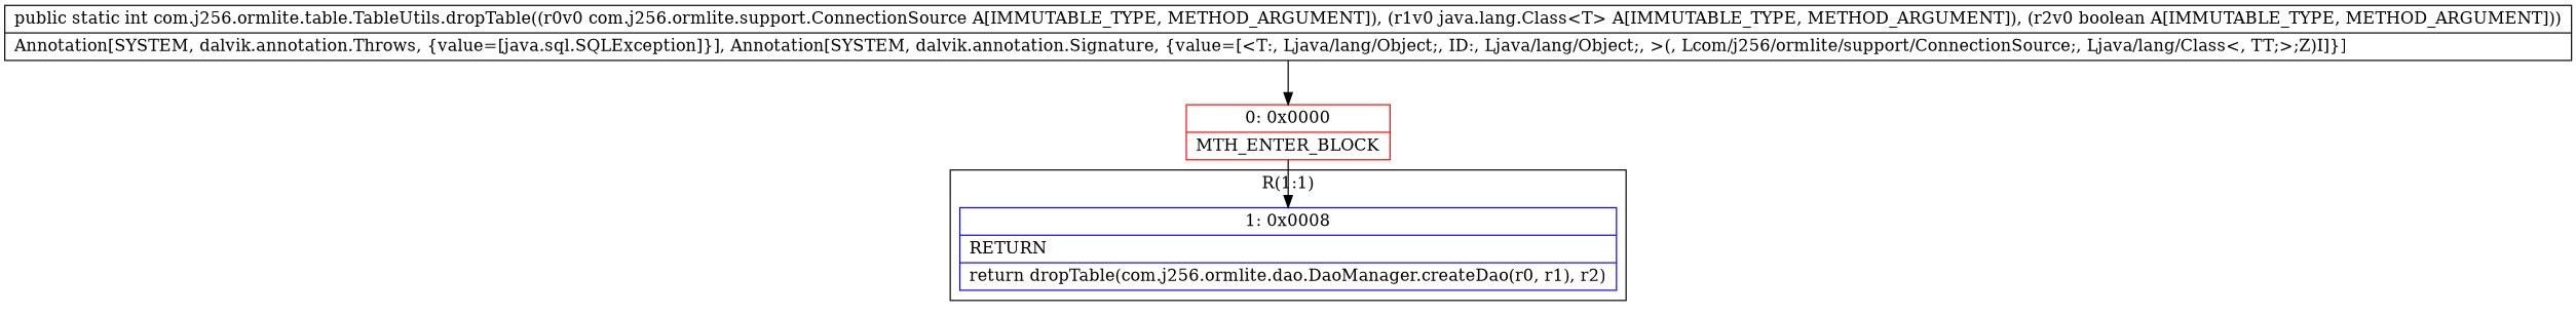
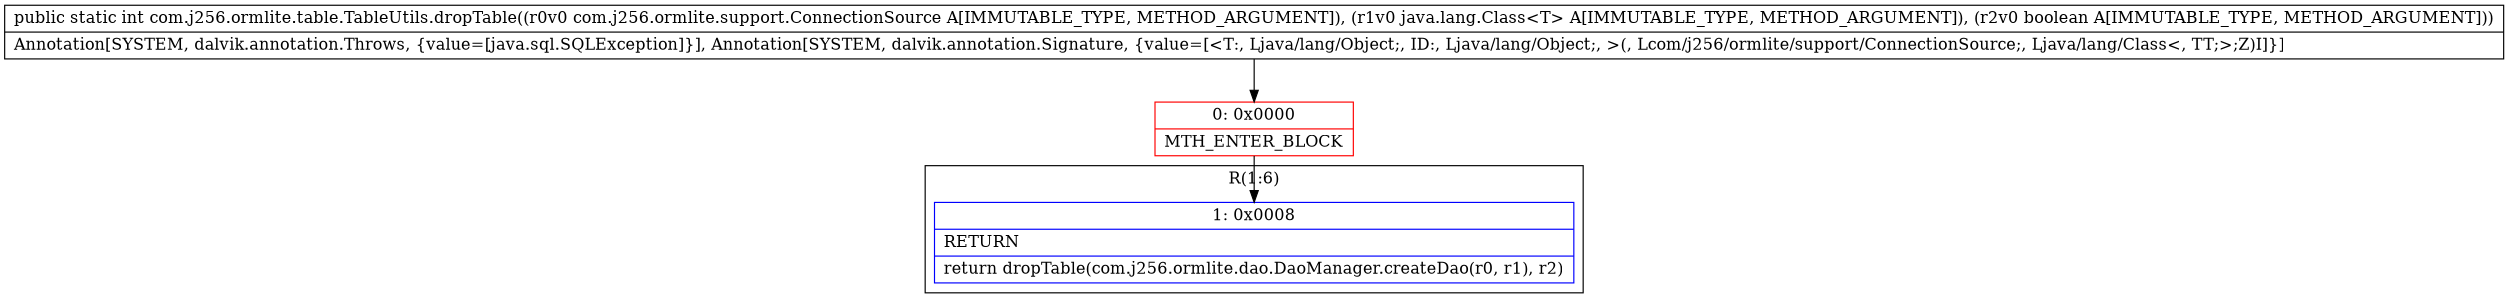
  digraph {
    node [shape=record]
    n1 [color=blue label="{1\:\ 0x0008|RETURN\l|return dropTable(com.j256.ormlite.dao.DaoManager.createDao(r0, r1), r2)\l}"]
    n2 [color=red label="{0\:\ 0x0000|MTH_ENTER_BLOCK\l}"]
    n3 [label="{public static int com.j256.ormlite.table.TableUtils.dropTable((r0v0 com.j256.ormlite.support.ConnectionSource A[IMMUTABLE_TYPE, METHOD_ARGUMENT]), (r1v0 java.lang.Class\<T\> A[IMMUTABLE_TYPE, METHOD_ARGUMENT]), (r2v0 boolean A[IMMUTABLE_TYPE, METHOD_ARGUMENT]))  | Annotation[SYSTEM, dalvik.annotation.Throws, \{value=[java.sql.SQLException]\}], Annotation[SYSTEM, dalvik.annotation.Signature, \{value=[\<T:, Ljava\/lang\/Object;, ID:, Ljava\/lang\/Object;, \>(, Lcom\/j256\/ormlite\/support\/ConnectionSource;, Ljava\/lang\/Class\<, TT;\>;Z)I]\}]\l}"]
    subgraph cluster_1 {
-     label="R(1:1)"
+     label="R(1:6)"
      n1
    }
    n2 -> n1
    n3 -> n2
  }
